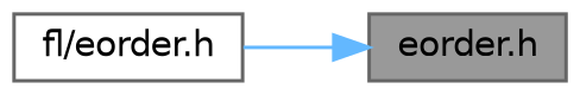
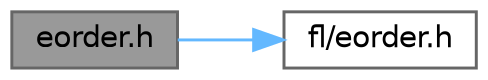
  digraph {
    rankdir=LR
    node [fontname=Helvetica fontsize=10 shape=box style=filled]
    n1 [color=gray40 fillcolor=grey60 fontcolor=black height=0.2 label="eorder.h" width=0.4]
    n2 [color=grey40 fillcolor=white height=0.2 label="fl/eorder.h" width=0.4]
-   n2 -> n1 [color=steelblue1 fontname=Helvetica fontsize=10 labelfontname=Helvetica labelfontsize=10 style=solid]
+   n1 -> n2 [color=steelblue1 fontname=Helvetica fontsize=10 labelfontname=Helvetica labelfontsize=10 style=solid]
  }
